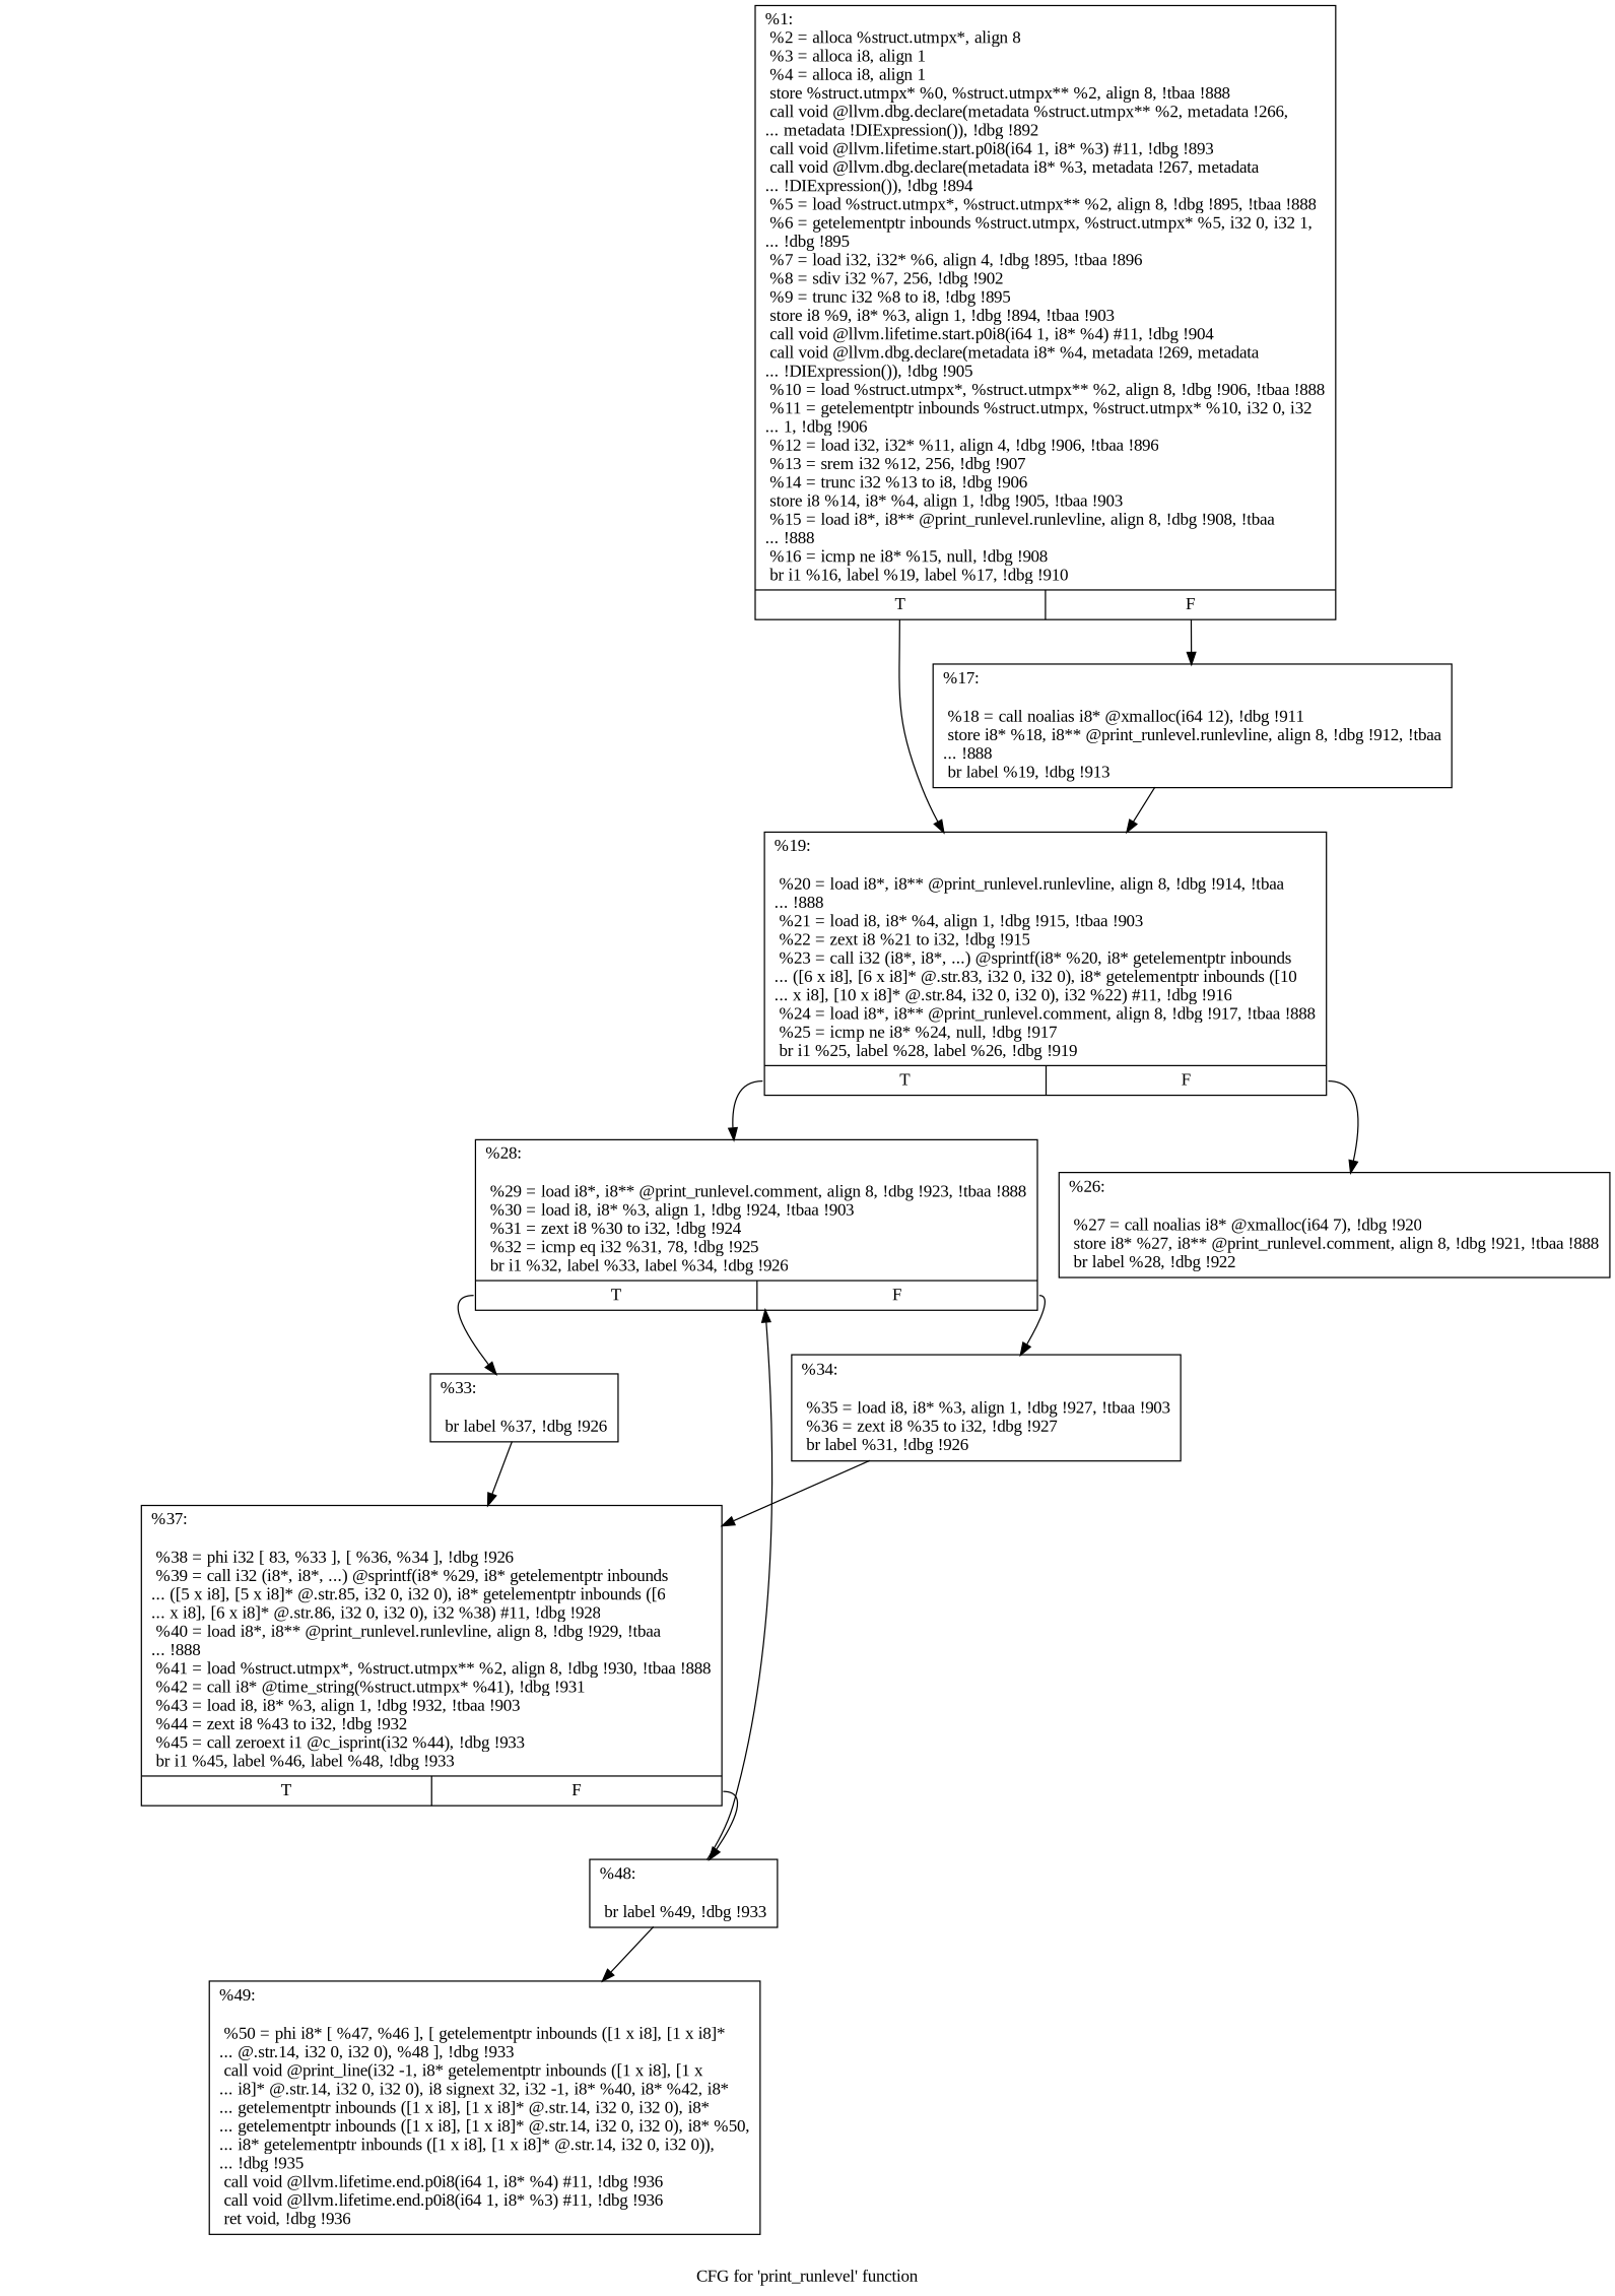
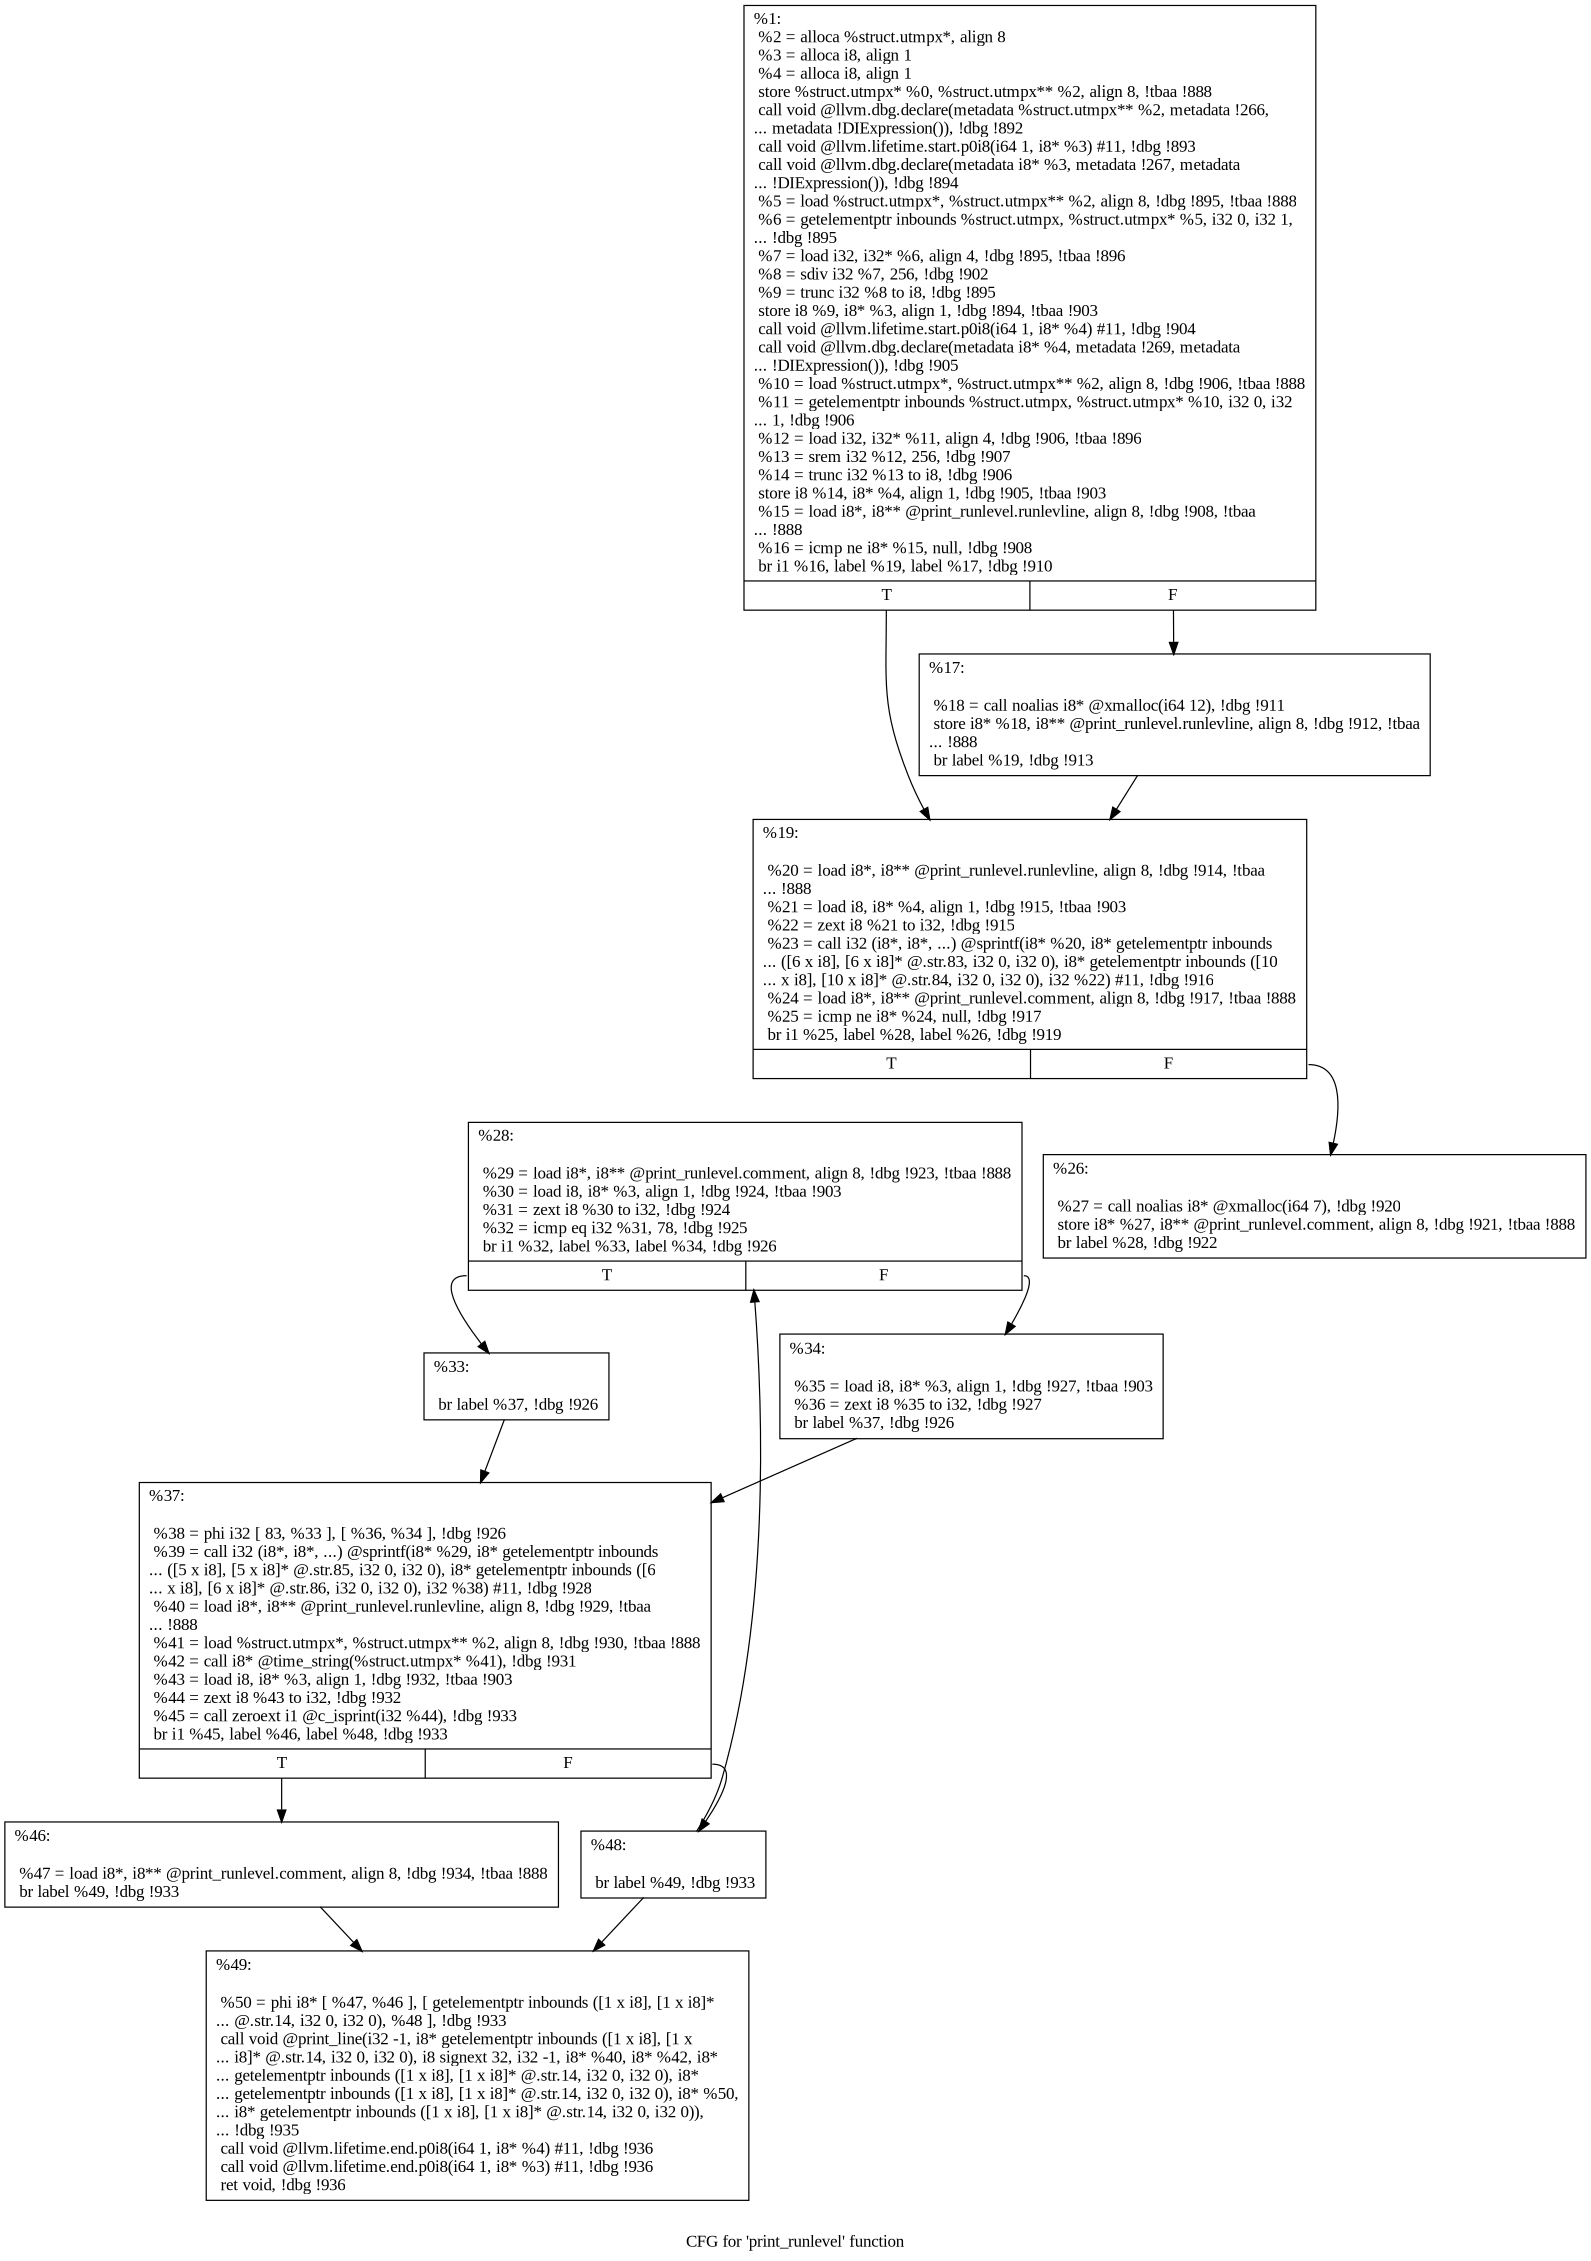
  digraph {
    fontname="Liberation Serif"
    label="CFG for 'print_runlevel' function"
    node [fontname="Liberation Serif" shape=record]
    edge [fontname="Liberation Serif"]
    n1 [label="{%1:\l  %2 = alloca %struct.utmpx*, align 8\l  %3 = alloca i8, align 1\l  %4 = alloca i8, align 1\l  store %struct.utmpx* %0, %struct.utmpx** %2, align 8, !tbaa !888\l  call void @llvm.dbg.declare(metadata %struct.utmpx** %2, metadata !266,\l... metadata !DIExpression()), !dbg !892\l  call void @llvm.lifetime.start.p0i8(i64 1, i8* %3) #11, !dbg !893\l  call void @llvm.dbg.declare(metadata i8* %3, metadata !267, metadata\l... !DIExpression()), !dbg !894\l  %5 = load %struct.utmpx*, %struct.utmpx** %2, align 8, !dbg !895, !tbaa !888\l  %6 = getelementptr inbounds %struct.utmpx, %struct.utmpx* %5, i32 0, i32 1,\l... !dbg !895\l  %7 = load i32, i32* %6, align 4, !dbg !895, !tbaa !896\l  %8 = sdiv i32 %7, 256, !dbg !902\l  %9 = trunc i32 %8 to i8, !dbg !895\l  store i8 %9, i8* %3, align 1, !dbg !894, !tbaa !903\l  call void @llvm.lifetime.start.p0i8(i64 1, i8* %4) #11, !dbg !904\l  call void @llvm.dbg.declare(metadata i8* %4, metadata !269, metadata\l... !DIExpression()), !dbg !905\l  %10 = load %struct.utmpx*, %struct.utmpx** %2, align 8, !dbg !906, !tbaa !888\l  %11 = getelementptr inbounds %struct.utmpx, %struct.utmpx* %10, i32 0, i32\l... 1, !dbg !906\l  %12 = load i32, i32* %11, align 4, !dbg !906, !tbaa !896\l  %13 = srem i32 %12, 256, !dbg !907\l  %14 = trunc i32 %13 to i8, !dbg !906\l  store i8 %14, i8* %4, align 1, !dbg !905, !tbaa !903\l  %15 = load i8*, i8** @print_runlevel.runlevline, align 8, !dbg !908, !tbaa\l... !888\l  %16 = icmp ne i8* %15, null, !dbg !908\l  br i1 %16, label %19, label %17, !dbg !910\l|{<s0>T|<s1>F}}"]
    n2 [label="{%19:\l\l  %20 = load i8*, i8** @print_runlevel.runlevline, align 8, !dbg !914, !tbaa\l... !888\l  %21 = load i8, i8* %4, align 1, !dbg !915, !tbaa !903\l  %22 = zext i8 %21 to i32, !dbg !915\l  %23 = call i32 (i8*, i8*, ...) @sprintf(i8* %20, i8* getelementptr inbounds\l... ([6 x i8], [6 x i8]* @.str.83, i32 0, i32 0), i8* getelementptr inbounds ([10\l... x i8], [10 x i8]* @.str.84, i32 0, i32 0), i32 %22) #11, !dbg !916\l  %24 = load i8*, i8** @print_runlevel.comment, align 8, !dbg !917, !tbaa !888\l  %25 = icmp ne i8* %24, null, !dbg !917\l  br i1 %25, label %28, label %26, !dbg !919\l|{<s0>T|<s1>F}}"]
    n3 [label="{%17:\l\l  %18 = call noalias i8* @xmalloc(i64 12), !dbg !911\l  store i8* %18, i8** @print_runlevel.runlevline, align 8, !dbg !912, !tbaa\l... !888\l  br label %19, !dbg !913\l}"]
    n4 [label="{%28:\l\l  %29 = load i8*, i8** @print_runlevel.comment, align 8, !dbg !923, !tbaa !888\l  %30 = load i8, i8* %3, align 1, !dbg !924, !tbaa !903\l  %31 = zext i8 %30 to i32, !dbg !924\l  %32 = icmp eq i32 %31, 78, !dbg !925\l  br i1 %32, label %33, label %34, !dbg !926\l|{<s0>T|<s1>F}}"]
    n5 [label="{%26:\l\l  %27 = call noalias i8* @xmalloc(i64 7), !dbg !920\l  store i8* %27, i8** @print_runlevel.comment, align 8, !dbg !921, !tbaa !888\l  br label %28, !dbg !922\l}"]
    n6 [label="{%33:\l\l  br label %37, !dbg !926\l}"]
-   n7 [label="{%34:\l\l  %35 = load i8, i8* %3, align 1, !dbg !927, !tbaa !903\l  %36 = zext i8 %35 to i32, !dbg !927\l  br label %31, !dbg !926\l}"]
+   n7 [label="{%34:\l\l  %35 = load i8, i8* %3, align 1, !dbg !927, !tbaa !903\l  %36 = zext i8 %35 to i32, !dbg !927\l  br label %37, !dbg !926\l}"]
    n8 [label="{%37:\l\l  %38 = phi i32 [ 83, %33 ], [ %36, %34 ], !dbg !926\l  %39 = call i32 (i8*, i8*, ...) @sprintf(i8* %29, i8* getelementptr inbounds\l... ([5 x i8], [5 x i8]* @.str.85, i32 0, i32 0), i8* getelementptr inbounds ([6\l... x i8], [6 x i8]* @.str.86, i32 0, i32 0), i32 %38) #11, !dbg !928\l  %40 = load i8*, i8** @print_runlevel.runlevline, align 8, !dbg !929, !tbaa\l... !888\l  %41 = load %struct.utmpx*, %struct.utmpx** %2, align 8, !dbg !930, !tbaa !888\l  %42 = call i8* @time_string(%struct.utmpx* %41), !dbg !931\l  %43 = load i8, i8* %3, align 1, !dbg !932, !tbaa !903\l  %44 = zext i8 %43 to i32, !dbg !932\l  %45 = call zeroext i1 @c_isprint(i32 %44), !dbg !933\l  br i1 %45, label %46, label %48, !dbg !933\l|{<s0>T|<s1>F}}"]
+   n9 [label="{%46:\l\l  %47 = load i8*, i8** @print_runlevel.comment, align 8, !dbg !934, !tbaa !888\l  br label %49, !dbg !933\l}"]
    n10 [label="{%48:\l\l  br label %49, !dbg !933\l}"]
    n11 [label="{%49:\l\l  %50 = phi i8* [ %47, %46 ], [ getelementptr inbounds ([1 x i8], [1 x i8]*\l... @.str.14, i32 0, i32 0), %48 ], !dbg !933\l  call void @print_line(i32 -1, i8* getelementptr inbounds ([1 x i8], [1 x\l... i8]* @.str.14, i32 0, i32 0), i8 signext 32, i32 -1, i8* %40, i8* %42, i8*\l... getelementptr inbounds ([1 x i8], [1 x i8]* @.str.14, i32 0, i32 0), i8*\l... getelementptr inbounds ([1 x i8], [1 x i8]* @.str.14, i32 0, i32 0), i8* %50,\l... i8* getelementptr inbounds ([1 x i8], [1 x i8]* @.str.14, i32 0, i32 0)),\l... !dbg !935\l  call void @llvm.lifetime.end.p0i8(i64 1, i8* %4) #11, !dbg !936\l  call void @llvm.lifetime.end.p0i8(i64 1, i8* %3) #11, !dbg !936\l  ret void, !dbg !936\l}"]
    n1 -> n2 [tailport=s0]
    n1 -> n3 [tailport=s1]
-   n2 -> n4 [tailport=s0]
    n2 -> n5 [tailport=s1]
    n3 -> n2
    n4 -> n6 [tailport=s0]
    n4 -> n7 [tailport=s1]
    n6 -> n8
    n7 -> n8
+   n8 -> n9 [tailport=s0]
    n8 -> n10 [tailport=s1]
+   n9 -> n11
    n10 -> n4
    n10 -> n11
  }
